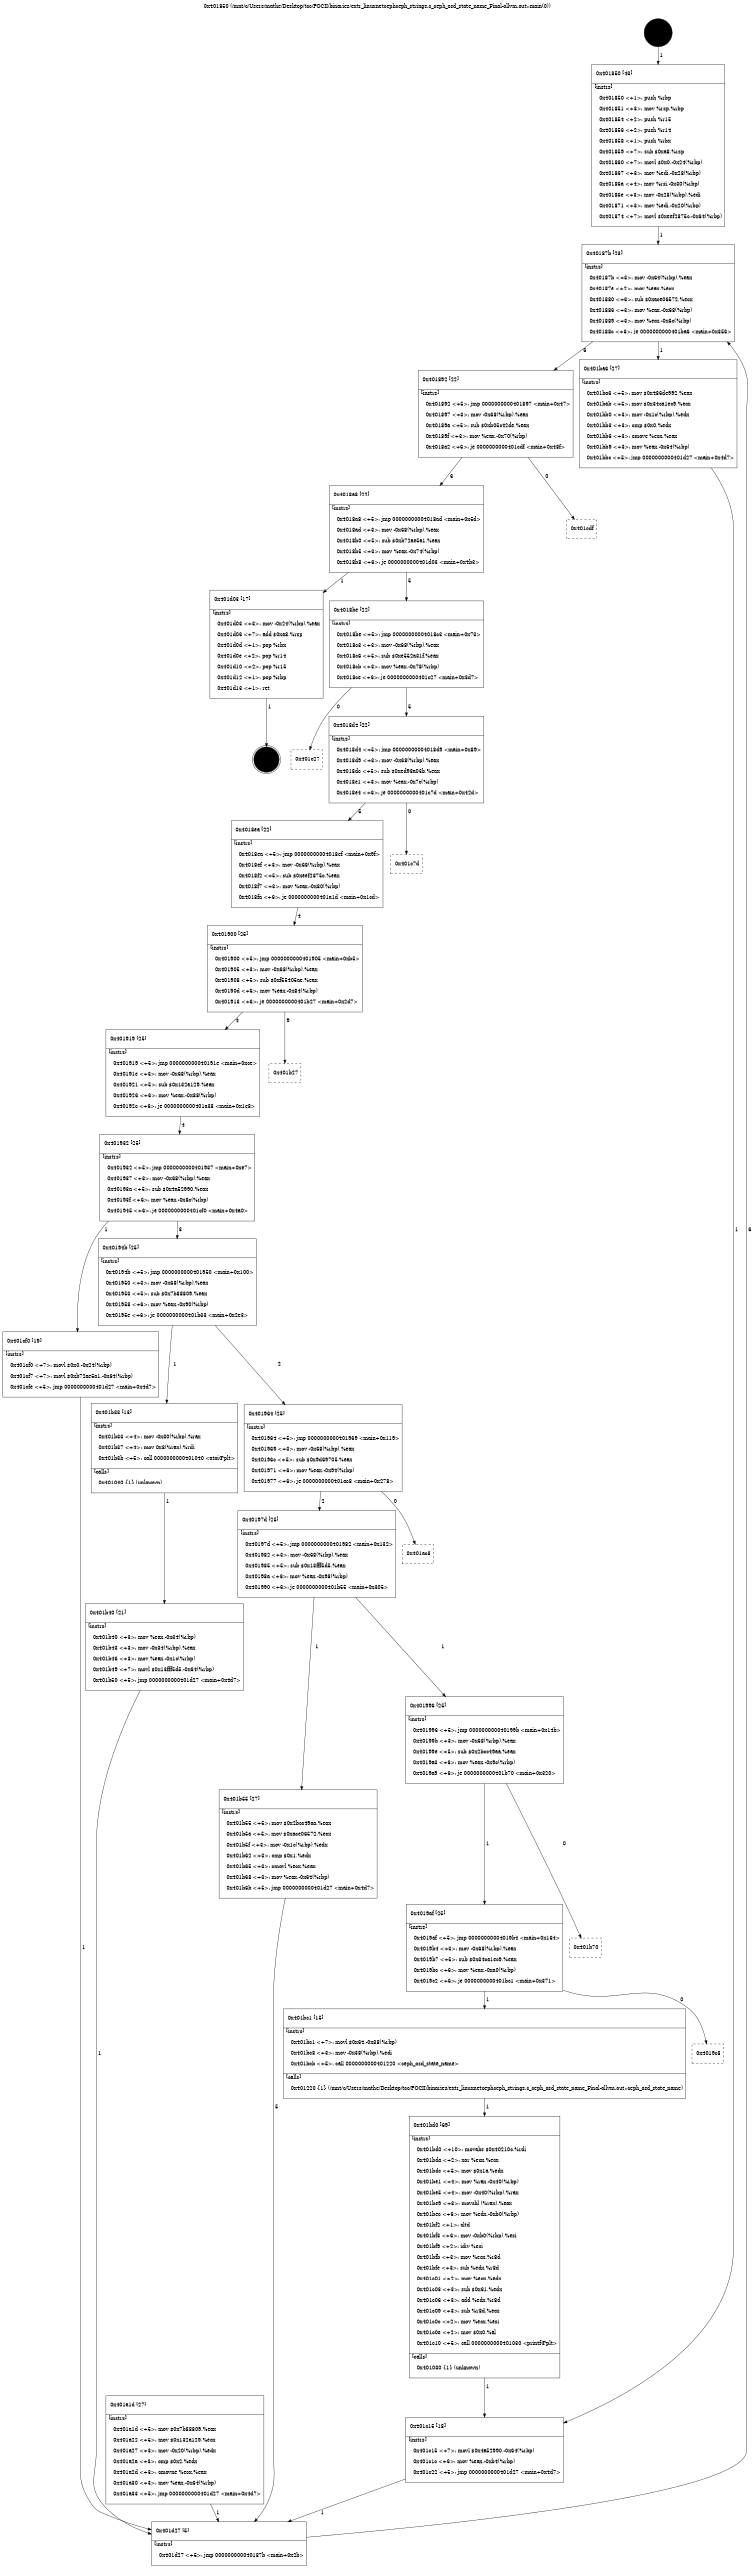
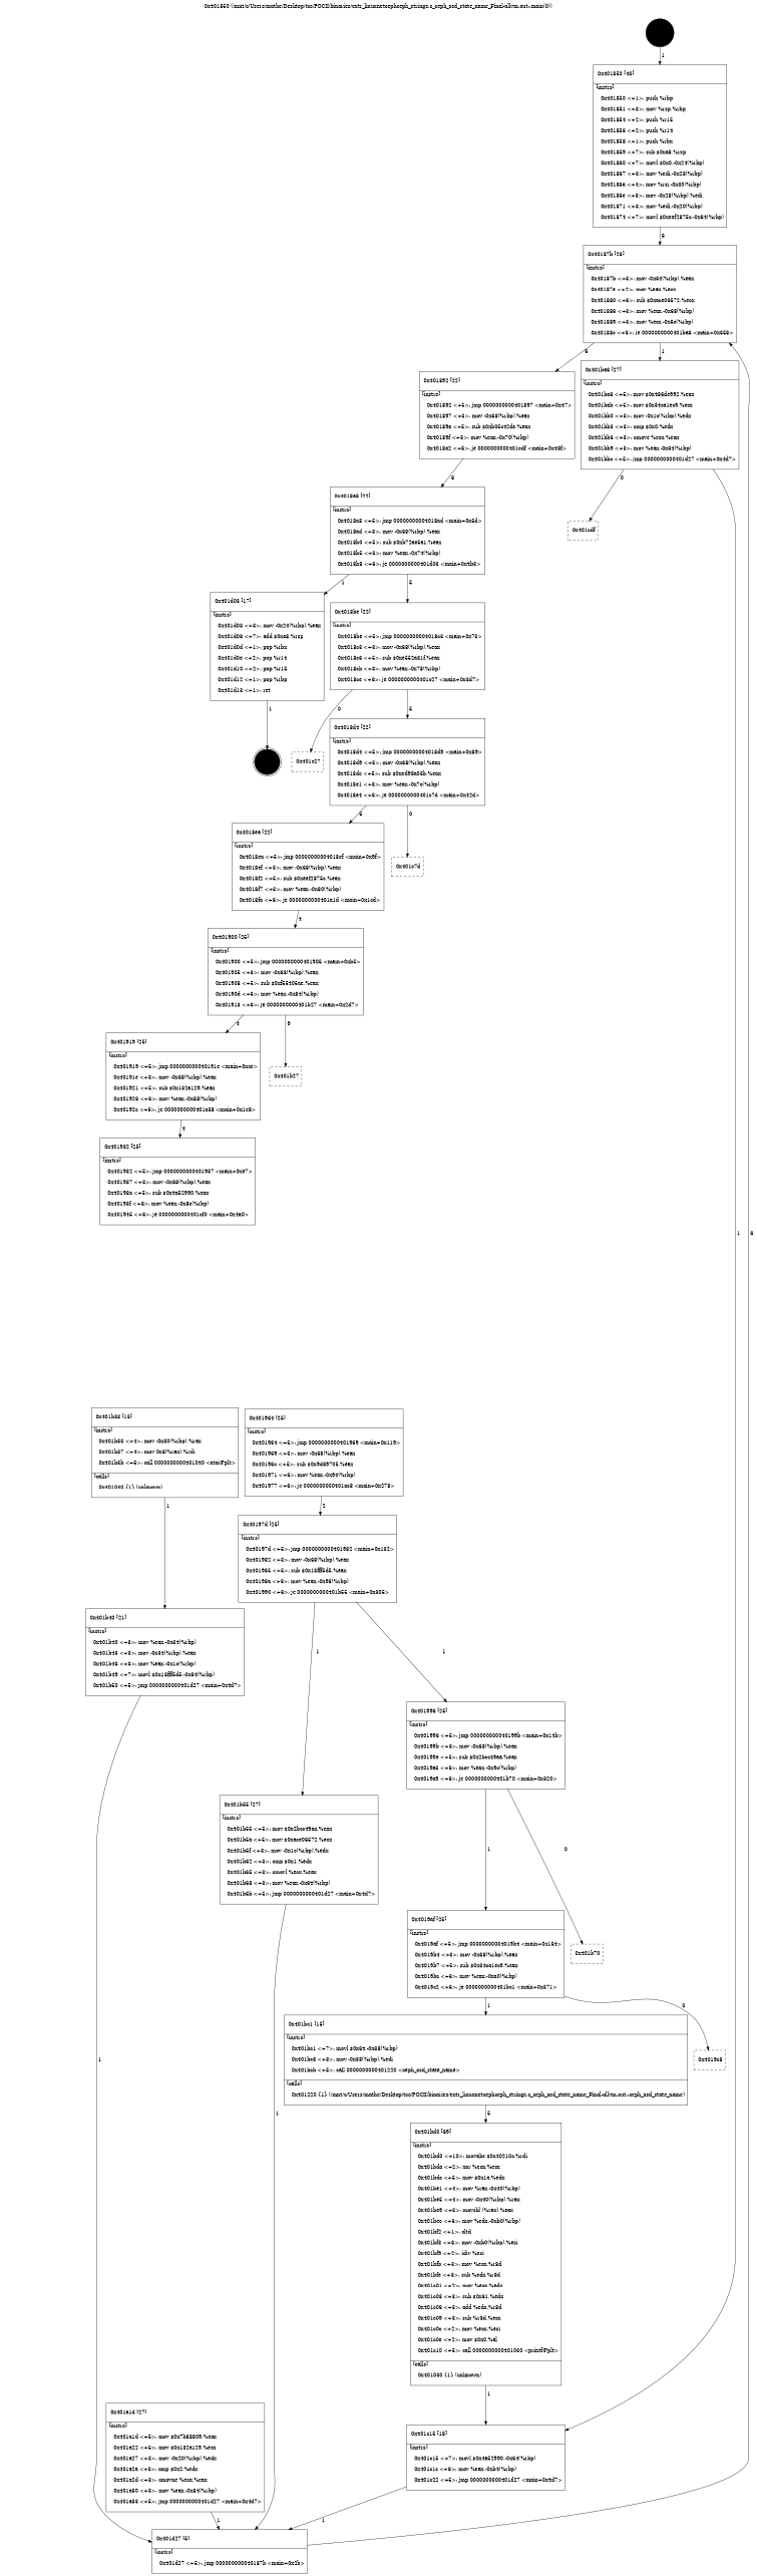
  digraph {
    label="0x401850 (/mnt/c/Users/mathe/Desktop/tcc/POCII/binaries/extr_linuxnetcephceph_strings.c_ceph_osd_state_name_Final-ollvm.out::main(0))"
    labelloc=t
    node [shape=record]
    Entry [fillcolor=black height=0.3 shape=circle style=filled width=0.3]
    n2 [label="{\n     0x401850 [43]\l\n     | [instrs]\l\n     &nbsp;&nbsp;0x401850 \<+1\>: push %rbp\l\n     &nbsp;&nbsp;0x401851 \<+3\>: mov %rsp,%rbp\l\n     &nbsp;&nbsp;0x401854 \<+2\>: push %r15\l\n     &nbsp;&nbsp;0x401856 \<+2\>: push %r14\l\n     &nbsp;&nbsp;0x401858 \<+1\>: push %rbx\l\n     &nbsp;&nbsp;0x401859 \<+7\>: sub $0xa8,%rsp\l\n     &nbsp;&nbsp;0x401860 \<+7\>: movl $0x0,-0x24(%rbp)\l\n     &nbsp;&nbsp;0x401867 \<+3\>: mov %edi,-0x28(%rbp)\l\n     &nbsp;&nbsp;0x40186a \<+4\>: mov %rsi,-0x30(%rbp)\l\n     &nbsp;&nbsp;0x40186e \<+3\>: mov -0x28(%rbp),%edi\l\n     &nbsp;&nbsp;0x401871 \<+3\>: mov %edi,-0x20(%rbp)\l\n     &nbsp;&nbsp;0x401874 \<+7\>: movl $0xeef2875c,-0x64(%rbp)\l\n  }"]
    n3 [label="{\n     0x40187b [23]\l\n     | [instrs]\l\n     &nbsp;&nbsp;0x40187b \<+3\>: mov -0x64(%rbp),%eax\l\n     &nbsp;&nbsp;0x40187e \<+2\>: mov %eax,%ecx\l\n     &nbsp;&nbsp;0x401880 \<+6\>: sub $0xace06572,%ecx\l\n     &nbsp;&nbsp;0x401886 \<+3\>: mov %eax,-0x68(%rbp)\l\n     &nbsp;&nbsp;0x401889 \<+3\>: mov %ecx,-0x6c(%rbp)\l\n     &nbsp;&nbsp;0x40188c \<+6\>: je 0000000000401ba6 \<main+0x356\>\l\n  }"]
    n4 [label="{\n     0x401ba6 [27]\l\n     | [instrs]\l\n     &nbsp;&nbsp;0x401ba6 \<+5\>: mov $0x486de992,%eax\l\n     &nbsp;&nbsp;0x401bab \<+5\>: mov $0x34ca1ec9,%ecx\l\n     &nbsp;&nbsp;0x401bb0 \<+3\>: mov -0x1c(%rbp),%edx\l\n     &nbsp;&nbsp;0x401bb3 \<+3\>: cmp $0x0,%edx\l\n     &nbsp;&nbsp;0x401bb6 \<+3\>: cmove %ecx,%eax\l\n     &nbsp;&nbsp;0x401bb9 \<+3\>: mov %eax,-0x64(%rbp)\l\n     &nbsp;&nbsp;0x401bbc \<+5\>: jmp 0000000000401d27 \<main+0x4d7\>\l\n  }"]
    n5 [label="{\n     0x401892 [22]\l\n     | [instrs]\l\n     &nbsp;&nbsp;0x401892 \<+5\>: jmp 0000000000401897 \<main+0x47\>\l\n     &nbsp;&nbsp;0x401897 \<+3\>: mov -0x68(%rbp),%eax\l\n     &nbsp;&nbsp;0x40189a \<+5\>: sub $0xb05c42de,%eax\l\n     &nbsp;&nbsp;0x40189f \<+3\>: mov %eax,-0x70(%rbp)\l\n     &nbsp;&nbsp;0x4018a2 \<+6\>: je 0000000000401cdf \<main+0x48f\>\l\n  }"]
    n6 [label="{\n     0x401c15 [18]\l\n     | [instrs]\l\n     &nbsp;&nbsp;0x401c15 \<+7\>: movl $0x4a52990,-0x64(%rbp)\l\n     &nbsp;&nbsp;0x401c1c \<+6\>: mov %eax,-0xb4(%rbp)\l\n     &nbsp;&nbsp;0x401c22 \<+5\>: jmp 0000000000401d27 \<main+0x4d7\>\l\n  }"]
    n7 [label="{\n     0x401cdf\l\n  }" style=dashed]
    n8 [label="{\n     0x4018a8 [22]\l\n     | [instrs]\l\n     &nbsp;&nbsp;0x4018a8 \<+5\>: jmp 00000000004018ad \<main+0x5d\>\l\n     &nbsp;&nbsp;0x4018ad \<+3\>: mov -0x68(%rbp),%eax\l\n     &nbsp;&nbsp;0x4018b0 \<+5\>: sub $0xb72ae5a1,%eax\l\n     &nbsp;&nbsp;0x4018b5 \<+3\>: mov %eax,-0x74(%rbp)\l\n     &nbsp;&nbsp;0x4018b8 \<+6\>: je 0000000000401d03 \<main+0x4b3\>\l\n  }"]
    n9 [label="{\n     0x401d27 [5]\l\n     | [instrs]\l\n     &nbsp;&nbsp;0x401d27 \<+5\>: jmp 000000000040187b \<main+0x2b\>\l\n  }"]
    n10 [label="{\n     0x401d03 [17]\l\n     | [instrs]\l\n     &nbsp;&nbsp;0x401d03 \<+3\>: mov -0x24(%rbp),%eax\l\n     &nbsp;&nbsp;0x401d06 \<+7\>: add $0xa8,%rsp\l\n     &nbsp;&nbsp;0x401d0d \<+1\>: pop %rbx\l\n     &nbsp;&nbsp;0x401d0e \<+2\>: pop %r14\l\n     &nbsp;&nbsp;0x401d10 \<+2\>: pop %r15\l\n     &nbsp;&nbsp;0x401d12 \<+1\>: pop %rbp\l\n     &nbsp;&nbsp;0x401d13 \<+1\>: ret\l\n  }"]
    n11 [label="{\n     0x4018be [22]\l\n     | [instrs]\l\n     &nbsp;&nbsp;0x4018be \<+5\>: jmp 00000000004018c3 \<main+0x73\>\l\n     &nbsp;&nbsp;0x4018c3 \<+3\>: mov -0x68(%rbp),%eax\l\n     &nbsp;&nbsp;0x4018c6 \<+5\>: sub $0xe552a31f,%eax\l\n     &nbsp;&nbsp;0x4018cb \<+3\>: mov %eax,-0x78(%rbp)\l\n     &nbsp;&nbsp;0x4018ce \<+6\>: je 0000000000401c27 \<main+0x3d7\>\l\n  }"]
    Exit [fillcolor=black height=0.3 peripheries=2 shape=circle style=filled width=0.3]
    n13 [label="{\n     0x401c27\l\n  }" style=dashed]
    n14 [label="{\n     0x4018d4 [22]\l\n     | [instrs]\l\n     &nbsp;&nbsp;0x4018d4 \<+5\>: jmp 00000000004018d9 \<main+0x89\>\l\n     &nbsp;&nbsp;0x4018d9 \<+3\>: mov -0x68(%rbp),%eax\l\n     &nbsp;&nbsp;0x4018dc \<+5\>: sub $0xed98a03b,%eax\l\n     &nbsp;&nbsp;0x4018e1 \<+3\>: mov %eax,-0x7c(%rbp)\l\n     &nbsp;&nbsp;0x4018e4 \<+6\>: je 0000000000401c7d \<main+0x42d\>\l\n  }"]
    n15 [label="{\n     0x401c7d\l\n  }" style=dashed]
    n16 [label="{\n     0x4018ea [22]\l\n     | [instrs]\l\n     &nbsp;&nbsp;0x4018ea \<+5\>: jmp 00000000004018ef \<main+0x9f\>\l\n     &nbsp;&nbsp;0x4018ef \<+3\>: mov -0x68(%rbp),%eax\l\n     &nbsp;&nbsp;0x4018f2 \<+5\>: sub $0xeef2875c,%eax\l\n     &nbsp;&nbsp;0x4018f7 \<+3\>: mov %eax,-0x80(%rbp)\l\n     &nbsp;&nbsp;0x4018fa \<+6\>: je 0000000000401a1d \<main+0x1cd\>\l\n  }"]
    n17 [label="{\n     0x401bd0 [69]\l\n     | [instrs]\l\n     &nbsp;&nbsp;0x401bd0 \<+10\>: movabs $0x40210c,%rdi\l\n     &nbsp;&nbsp;0x401bda \<+2\>: xor %ecx,%ecx\l\n     &nbsp;&nbsp;0x401bdc \<+5\>: mov $0x1a,%edx\l\n     &nbsp;&nbsp;0x401be1 \<+4\>: mov %rax,-0x40(%rbp)\l\n     &nbsp;&nbsp;0x401be5 \<+4\>: mov -0x40(%rbp),%rax\l\n     &nbsp;&nbsp;0x401be9 \<+3\>: movsbl (%rax),%eax\l\n     &nbsp;&nbsp;0x401bec \<+6\>: mov %edx,-0xb0(%rbp)\l\n     &nbsp;&nbsp;0x401bf2 \<+1\>: cltd\l\n     &nbsp;&nbsp;0x401bf3 \<+6\>: mov -0xb0(%rbp),%esi\l\n     &nbsp;&nbsp;0x401bf9 \<+2\>: idiv %esi\l\n     &nbsp;&nbsp;0x401bfb \<+3\>: mov %ecx,%r8d\l\n     &nbsp;&nbsp;0x401bfe \<+3\>: sub %edx,%r8d\l\n     &nbsp;&nbsp;0x401c01 \<+2\>: mov %ecx,%edx\l\n     &nbsp;&nbsp;0x401c03 \<+3\>: sub $0x61,%edx\l\n     &nbsp;&nbsp;0x401c06 \<+3\>: add %edx,%r8d\l\n     &nbsp;&nbsp;0x401c09 \<+3\>: sub %r8d,%ecx\l\n     &nbsp;&nbsp;0x401c0c \<+2\>: mov %ecx,%esi\l\n     &nbsp;&nbsp;0x401c0e \<+2\>: mov $0x0,%al\l\n     &nbsp;&nbsp;0x401c10 \<+5\>: call 0000000000401030 \<printf@plt\>\l\n     | [calls]\l\n     &nbsp;&nbsp;0x401030 \{1\} (unknown)\l\n  }"]
    n18 [label="{\n     0x401900 [25]\l\n     | [instrs]\l\n     &nbsp;&nbsp;0x401900 \<+5\>: jmp 0000000000401905 \<main+0xb5\>\l\n     &nbsp;&nbsp;0x401905 \<+3\>: mov -0x68(%rbp),%eax\l\n     &nbsp;&nbsp;0x401908 \<+5\>: sub $0xf55405ae,%eax\l\n     &nbsp;&nbsp;0x40190d \<+6\>: mov %eax,-0x84(%rbp)\l\n     &nbsp;&nbsp;0x401913 \<+6\>: je 0000000000401b27 \<main+0x2d7\>\l\n  }"]
    n19 [label="{\n     0x4019c8\l\n  }" style=dashed]
    n20 [label="{\n     0x401a1d [27]\l\n     | [instrs]\l\n     &nbsp;&nbsp;0x401a1d \<+5\>: mov $0x7b88809,%eax\l\n     &nbsp;&nbsp;0x401a22 \<+5\>: mov $0x132a129,%ecx\l\n     &nbsp;&nbsp;0x401a27 \<+3\>: mov -0x20(%rbp),%edx\l\n     &nbsp;&nbsp;0x401a2a \<+3\>: cmp $0x2,%edx\l\n     &nbsp;&nbsp;0x401a2d \<+3\>: cmovne %ecx,%eax\l\n     &nbsp;&nbsp;0x401a30 \<+3\>: mov %eax,-0x64(%rbp)\l\n     &nbsp;&nbsp;0x401a33 \<+5\>: jmp 0000000000401d27 \<main+0x4d7\>\l\n  }"]
    n21 [label="{\n     0x401b27\l\n  }" style=dashed]
    n22 [label="{\n     0x401919 [25]\l\n     | [instrs]\l\n     &nbsp;&nbsp;0x401919 \<+5\>: jmp 000000000040191e \<main+0xce\>\l\n     &nbsp;&nbsp;0x40191e \<+3\>: mov -0x68(%rbp),%eax\l\n     &nbsp;&nbsp;0x401921 \<+5\>: sub $0x132a129,%eax\l\n     &nbsp;&nbsp;0x401926 \<+6\>: mov %eax,-0x88(%rbp)\l\n     &nbsp;&nbsp;0x40192c \<+6\>: je 0000000000401a38 \<main+0x1e8\>\l\n  }"]
    n23 [label="{\n     0x401bc1 [15]\l\n     | [instrs]\l\n     &nbsp;&nbsp;0x401bc1 \<+7\>: movl $0x64,-0x38(%rbp)\l\n     &nbsp;&nbsp;0x401bc8 \<+3\>: mov -0x38(%rbp),%edi\l\n     &nbsp;&nbsp;0x401bcb \<+5\>: call 0000000000401220 \<ceph_osd_state_name\>\l\n     | [calls]\l\n     &nbsp;&nbsp;0x401220 \{1\} (/mnt/c/Users/mathe/Desktop/tcc/POCII/binaries/extr_linuxnetcephceph_strings.c_ceph_osd_state_name_Final-ollvm.out::ceph_osd_state_name)\l\n  }"]
    n24 [label="{\n     0x401932 [25]\l\n     | [instrs]\l\n     &nbsp;&nbsp;0x401932 \<+5\>: jmp 0000000000401937 \<main+0xe7\>\l\n     &nbsp;&nbsp;0x401937 \<+3\>: mov -0x68(%rbp),%eax\l\n     &nbsp;&nbsp;0x40193a \<+5\>: sub $0x4a52990,%eax\l\n     &nbsp;&nbsp;0x40193f \<+6\>: mov %eax,-0x8c(%rbp)\l\n     &nbsp;&nbsp;0x401945 \<+6\>: je 0000000000401cf0 \<main+0x4a0\>\l\n  }"]
    n25 [label="{\n     0x4019af [25]\l\n     | [instrs]\l\n     &nbsp;&nbsp;0x4019af \<+5\>: jmp 00000000004019b4 \<main+0x164\>\l\n     &nbsp;&nbsp;0x4019b4 \<+3\>: mov -0x68(%rbp),%eax\l\n     &nbsp;&nbsp;0x4019b7 \<+5\>: sub $0x34ca1ec9,%eax\l\n     &nbsp;&nbsp;0x4019bc \<+6\>: mov %eax,-0xa0(%rbp)\l\n     &nbsp;&nbsp;0x4019c2 \<+6\>: je 0000000000401bc1 \<main+0x371\>\l\n  }"]
-   n26 [label="{\n     0x401cf0 [19]\l\n     | [instrs]\l\n     &nbsp;&nbsp;0x401cf0 \<+7\>: movl $0x0,-0x24(%rbp)\l\n     &nbsp;&nbsp;0x401cf7 \<+7\>: movl $0xb72ae5a1,-0x64(%rbp)\l\n     &nbsp;&nbsp;0x401cfe \<+5\>: jmp 0000000000401d27 \<main+0x4d7\>\l\n  }"]
-   n27 [label="{\n     0x40194b [25]\l\n     | [instrs]\l\n     &nbsp;&nbsp;0x40194b \<+5\>: jmp 0000000000401950 \<main+0x100\>\l\n     &nbsp;&nbsp;0x401950 \<+3\>: mov -0x68(%rbp),%eax\l\n     &nbsp;&nbsp;0x401953 \<+5\>: sub $0x7b88809,%eax\l\n     &nbsp;&nbsp;0x401958 \<+6\>: mov %eax,-0x90(%rbp)\l\n     &nbsp;&nbsp;0x40195e \<+6\>: je 0000000000401b33 \<main+0x2e3\>\l\n  }"]
    n28 [label="{\n     0x401b70\l\n  }" style=dashed]
    n29 [label="{\n     0x401b33 [13]\l\n     | [instrs]\l\n     &nbsp;&nbsp;0x401b33 \<+4\>: mov -0x30(%rbp),%rax\l\n     &nbsp;&nbsp;0x401b37 \<+4\>: mov 0x8(%rax),%rdi\l\n     &nbsp;&nbsp;0x401b3b \<+5\>: call 0000000000401040 \<atoi@plt\>\l\n     | [calls]\l\n     &nbsp;&nbsp;0x401040 \{1\} (unknown)\l\n  }"]
    n30 [label="{\n     0x401964 [25]\l\n     | [instrs]\l\n     &nbsp;&nbsp;0x401964 \<+5\>: jmp 0000000000401969 \<main+0x119\>\l\n     &nbsp;&nbsp;0x401969 \<+3\>: mov -0x68(%rbp),%eax\l\n     &nbsp;&nbsp;0x40196c \<+5\>: sub $0x9d69705,%eax\l\n     &nbsp;&nbsp;0x401971 \<+6\>: mov %eax,-0x94(%rbp)\l\n     &nbsp;&nbsp;0x401977 \<+6\>: je 0000000000401ac8 \<main+0x278\>\l\n  }"]
    n31 [label="{\n     0x401996 [25]\l\n     | [instrs]\l\n     &nbsp;&nbsp;0x401996 \<+5\>: jmp 000000000040199b \<main+0x14b\>\l\n     &nbsp;&nbsp;0x40199b \<+3\>: mov -0x68(%rbp),%eax\l\n     &nbsp;&nbsp;0x40199e \<+5\>: sub $0x2bcc49aa,%eax\l\n     &nbsp;&nbsp;0x4019a3 \<+6\>: mov %eax,-0x9c(%rbp)\l\n     &nbsp;&nbsp;0x4019a9 \<+6\>: je 0000000000401b70 \<main+0x320\>\l\n  }"]
    n32 [label="{\n     0x401b40 [21]\l\n     | [instrs]\l\n     &nbsp;&nbsp;0x401b40 \<+3\>: mov %eax,-0x34(%rbp)\l\n     &nbsp;&nbsp;0x401b43 \<+3\>: mov -0x34(%rbp),%eax\l\n     &nbsp;&nbsp;0x401b46 \<+3\>: mov %eax,-0x1c(%rbp)\l\n     &nbsp;&nbsp;0x401b49 \<+7\>: movl $0x13fff5d5,-0x64(%rbp)\l\n     &nbsp;&nbsp;0x401b50 \<+5\>: jmp 0000000000401d27 \<main+0x4d7\>\l\n  }"]
    n33 [label="{\n     0x40197d [25]\l\n     | [instrs]\l\n     &nbsp;&nbsp;0x40197d \<+5\>: jmp 0000000000401982 \<main+0x132\>\l\n     &nbsp;&nbsp;0x401982 \<+3\>: mov -0x68(%rbp),%eax\l\n     &nbsp;&nbsp;0x401985 \<+5\>: sub $0x13fff5d5,%eax\l\n     &nbsp;&nbsp;0x40198a \<+6\>: mov %eax,-0x98(%rbp)\l\n     &nbsp;&nbsp;0x401990 \<+6\>: je 0000000000401b55 \<main+0x305\>\l\n  }"]
-   n34 [label="{\n     0x401ac8\l\n  }" style=dashed]
    n35 [label="{\n     0x401b55 [27]\l\n     | [instrs]\l\n     &nbsp;&nbsp;0x401b55 \<+5\>: mov $0x2bcc49aa,%eax\l\n     &nbsp;&nbsp;0x401b5a \<+5\>: mov $0xace06572,%ecx\l\n     &nbsp;&nbsp;0x401b5f \<+3\>: mov -0x1c(%rbp),%edx\l\n     &nbsp;&nbsp;0x401b62 \<+3\>: cmp $0x1,%edx\l\n     &nbsp;&nbsp;0x401b65 \<+3\>: cmovl %ecx,%eax\l\n     &nbsp;&nbsp;0x401b68 \<+3\>: mov %eax,-0x64(%rbp)\l\n     &nbsp;&nbsp;0x401b6b \<+5\>: jmp 0000000000401d27 \<main+0x4d7\>\l\n  }"]
    Entry -> n2 [label=" 1"]
-   n2 -> n3 [label=" 1"]
+   n2 -> n3 [label=" 6"]
    n3 -> n4 [label=" 1"]
    n3 -> n5 [label=" 6"]
    n4 -> n6 [label=" 1"]
-   n5 -> n7 [label=" 0"]
+   n4 -> n7 [label=" 0"]
    n5 -> n8 [label=" 6"]
    n6 -> n9 [label=" 1"]
    n8 -> n10 [label=" 1"]
    n8 -> n11 [label=" 5"]
    n9 -> n3 [label=" 6"]
    n10 -> Exit [label=" 1"]
    n11 -> n13 [label=" 0"]
    n11 -> n14 [label=" 5"]
    n14 -> n15 [label=" 0"]
    n14 -> n16 [label=" 5"]
    n16 -> n18 [label=" 4"]
    n17 -> n6 [label=" 1"]
    n18 -> n21 [label=" 9"]
    n18 -> n22 [label=" 4"]
    n20 -> n9 [label=" 1"]
    n22 -> n24 [label=" 4"]
-   n23 -> n17 [label=" 1"]
-   n24 -> n26 [label=" 1"]
-   n24 -> n27 [label=" 3"]
+   n23 -> n17 [label=" 5"]
    n25 -> n19 [label=" 0"]
    n25 -> n23 [label=" 1"]
-   n26 -> n9 [label=" 1"]
-   n27 -> n29 [label=" 1"]
-   n27 -> n30 [label=" 2"]
    n29 -> n32 [label=" 1"]
    n30 -> n33 [label=" 2"]
-   n30 -> n34 [label=" 0"]
    n31 -> n25 [label=" 1"]
    n31 -> n28 [label=" 0"]
    n32 -> n9 [label=" 1"]
    n33 -> n31 [label=" 1"]
    n33 -> n35 [label=" 1"]
-   n35 -> n9 [label=" 5"]
+   n35 -> n9 [label=" 1"]
  }
